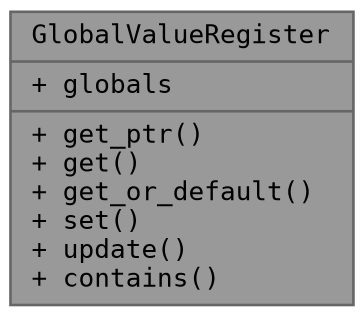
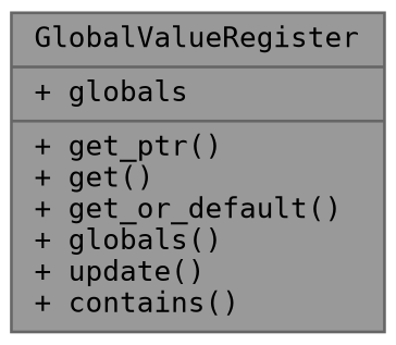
  digraph {
    fontname="DejaVu Sans Mono"
-   n1 [color=gray40 fillcolor=grey60 fontcolor=black fontname="DejaVu Sans Mono" fontsize=10 height=0.2 label="{GlobalValueRegister\n|+ globals\l|+ get_ptr()\l+ get()\l+ get_or_default()\l+ set()\l+ update()\l+ contains()\l}" shape=record style=filled width=0.4]
+   n1 [color=gray40 fillcolor=grey60 fontcolor=black fontname="DejaVu Sans Mono" fontsize=10 height=0.2 label="{GlobalValueRegister\n|+ globals\l|+ get_ptr()\l+ get()\l+ get_or_default()\l+ globals()\l+ update()\l+ contains()\l}" shape=record style=filled width=0.4]
  }
